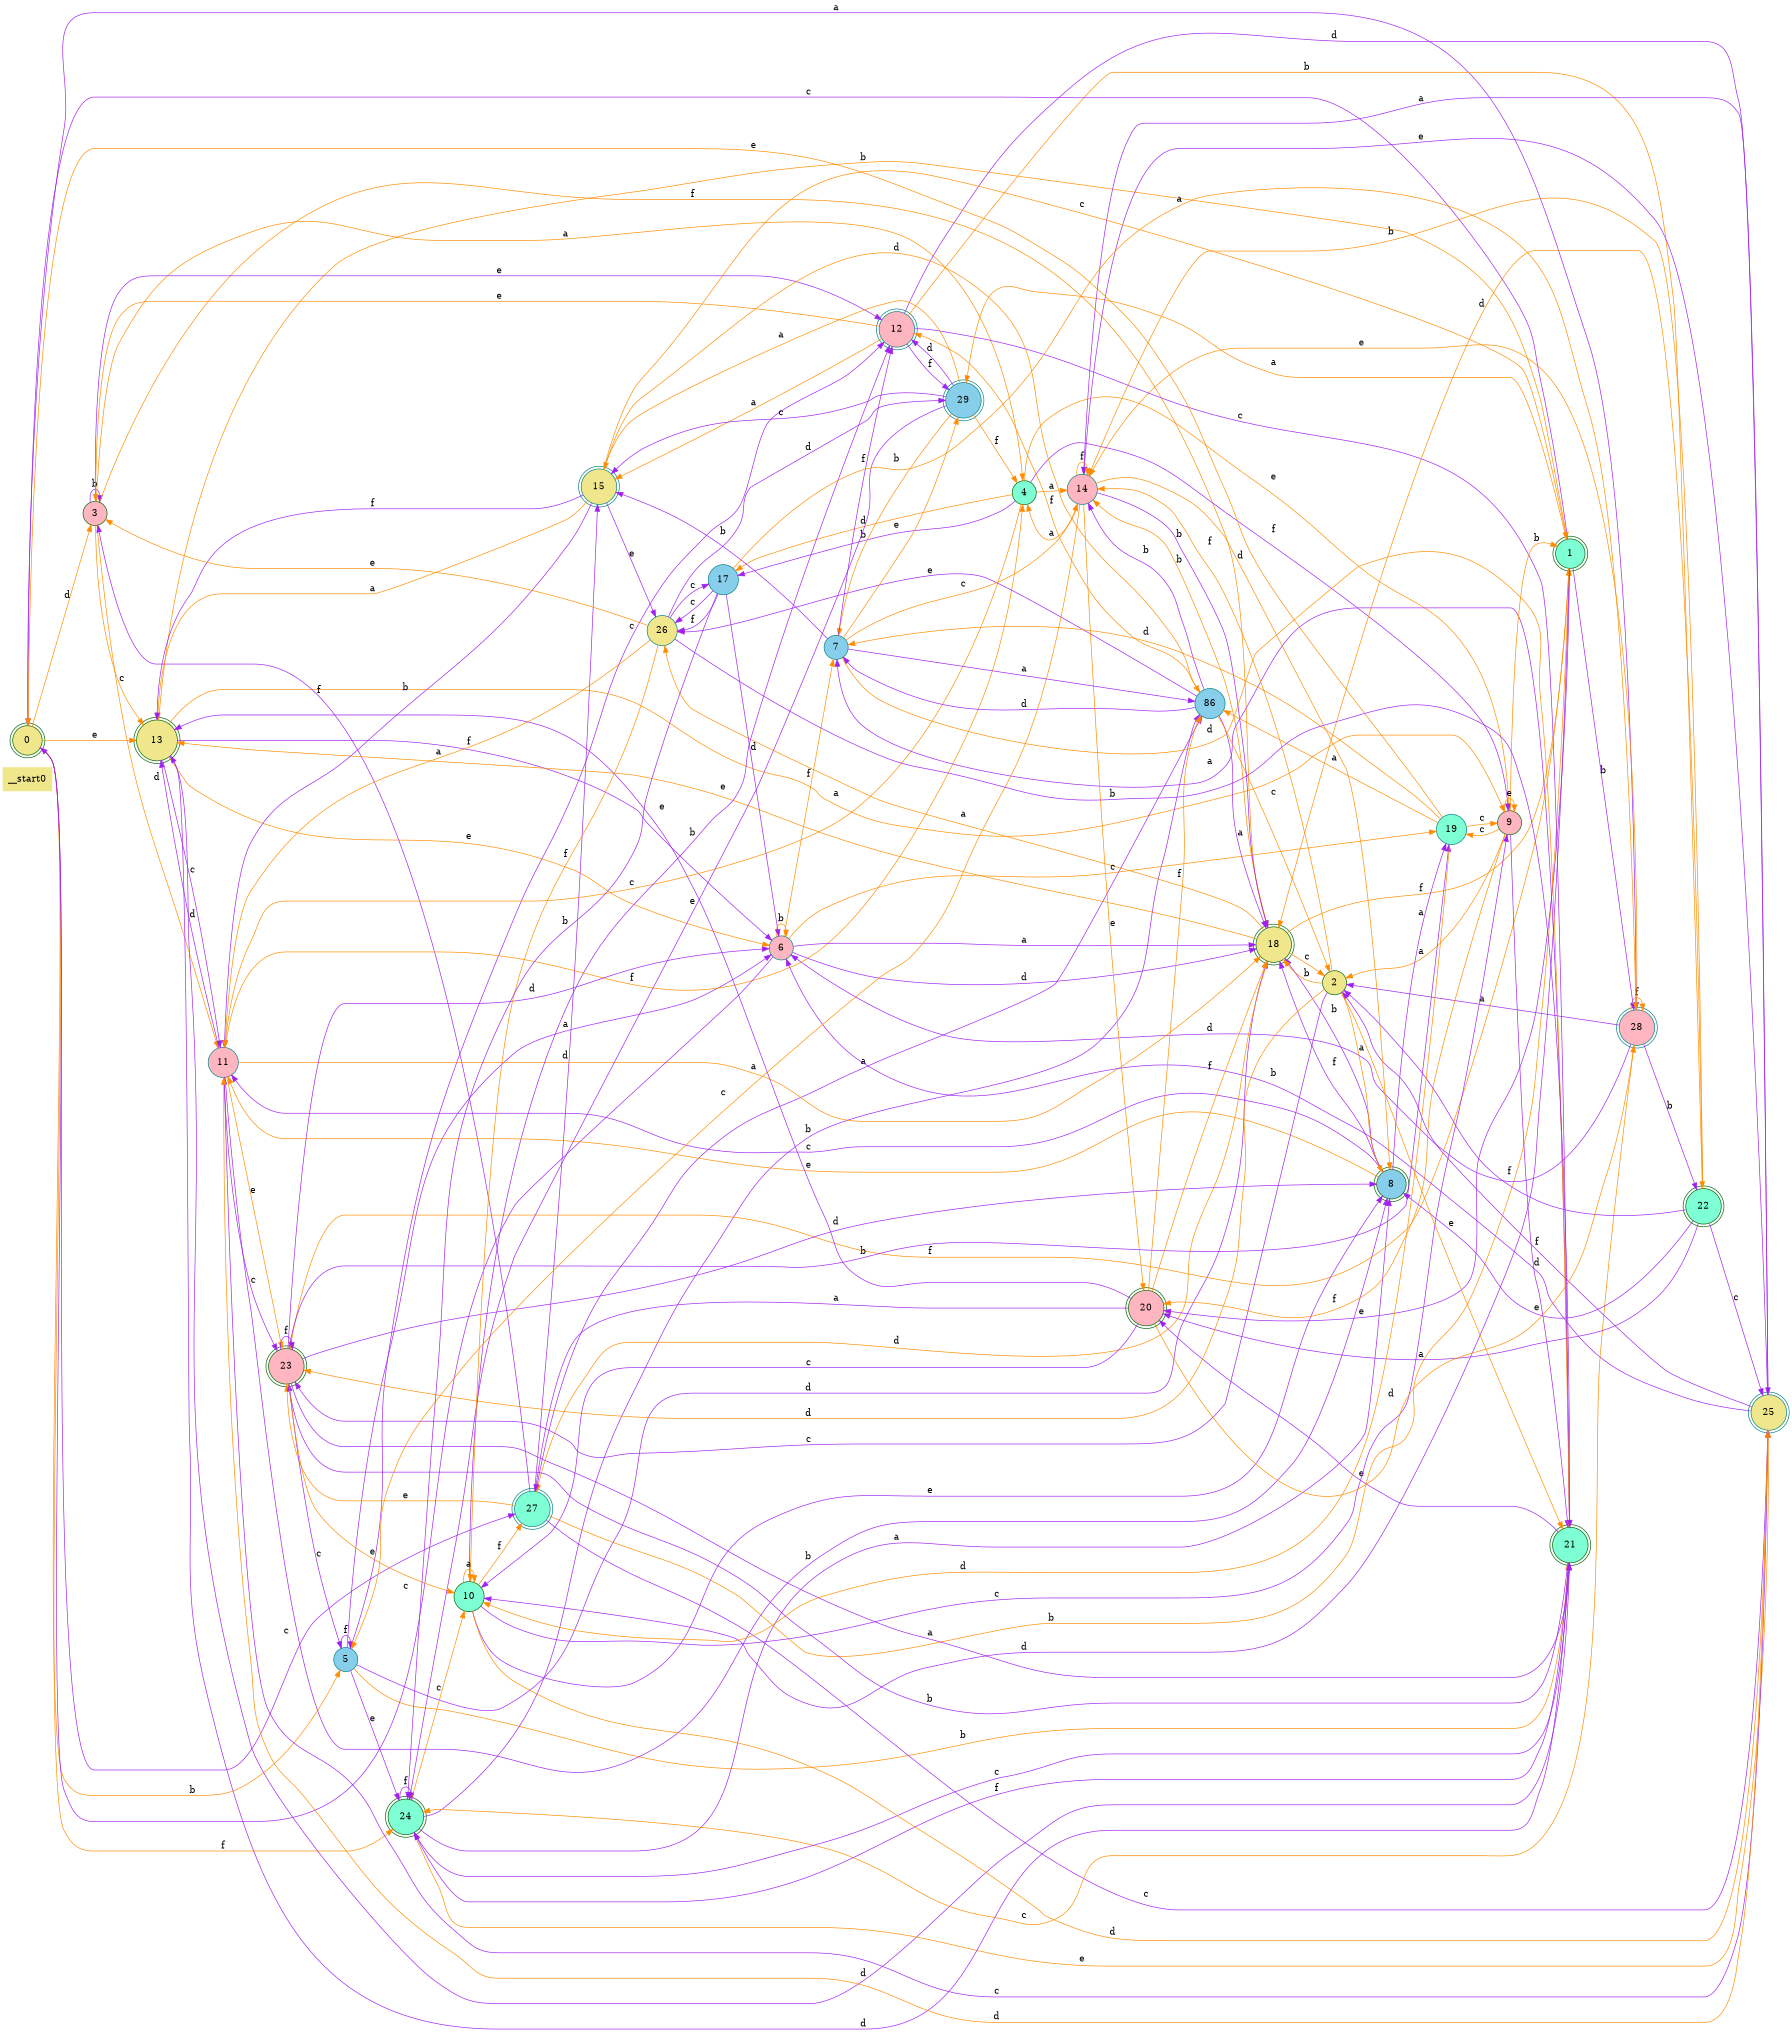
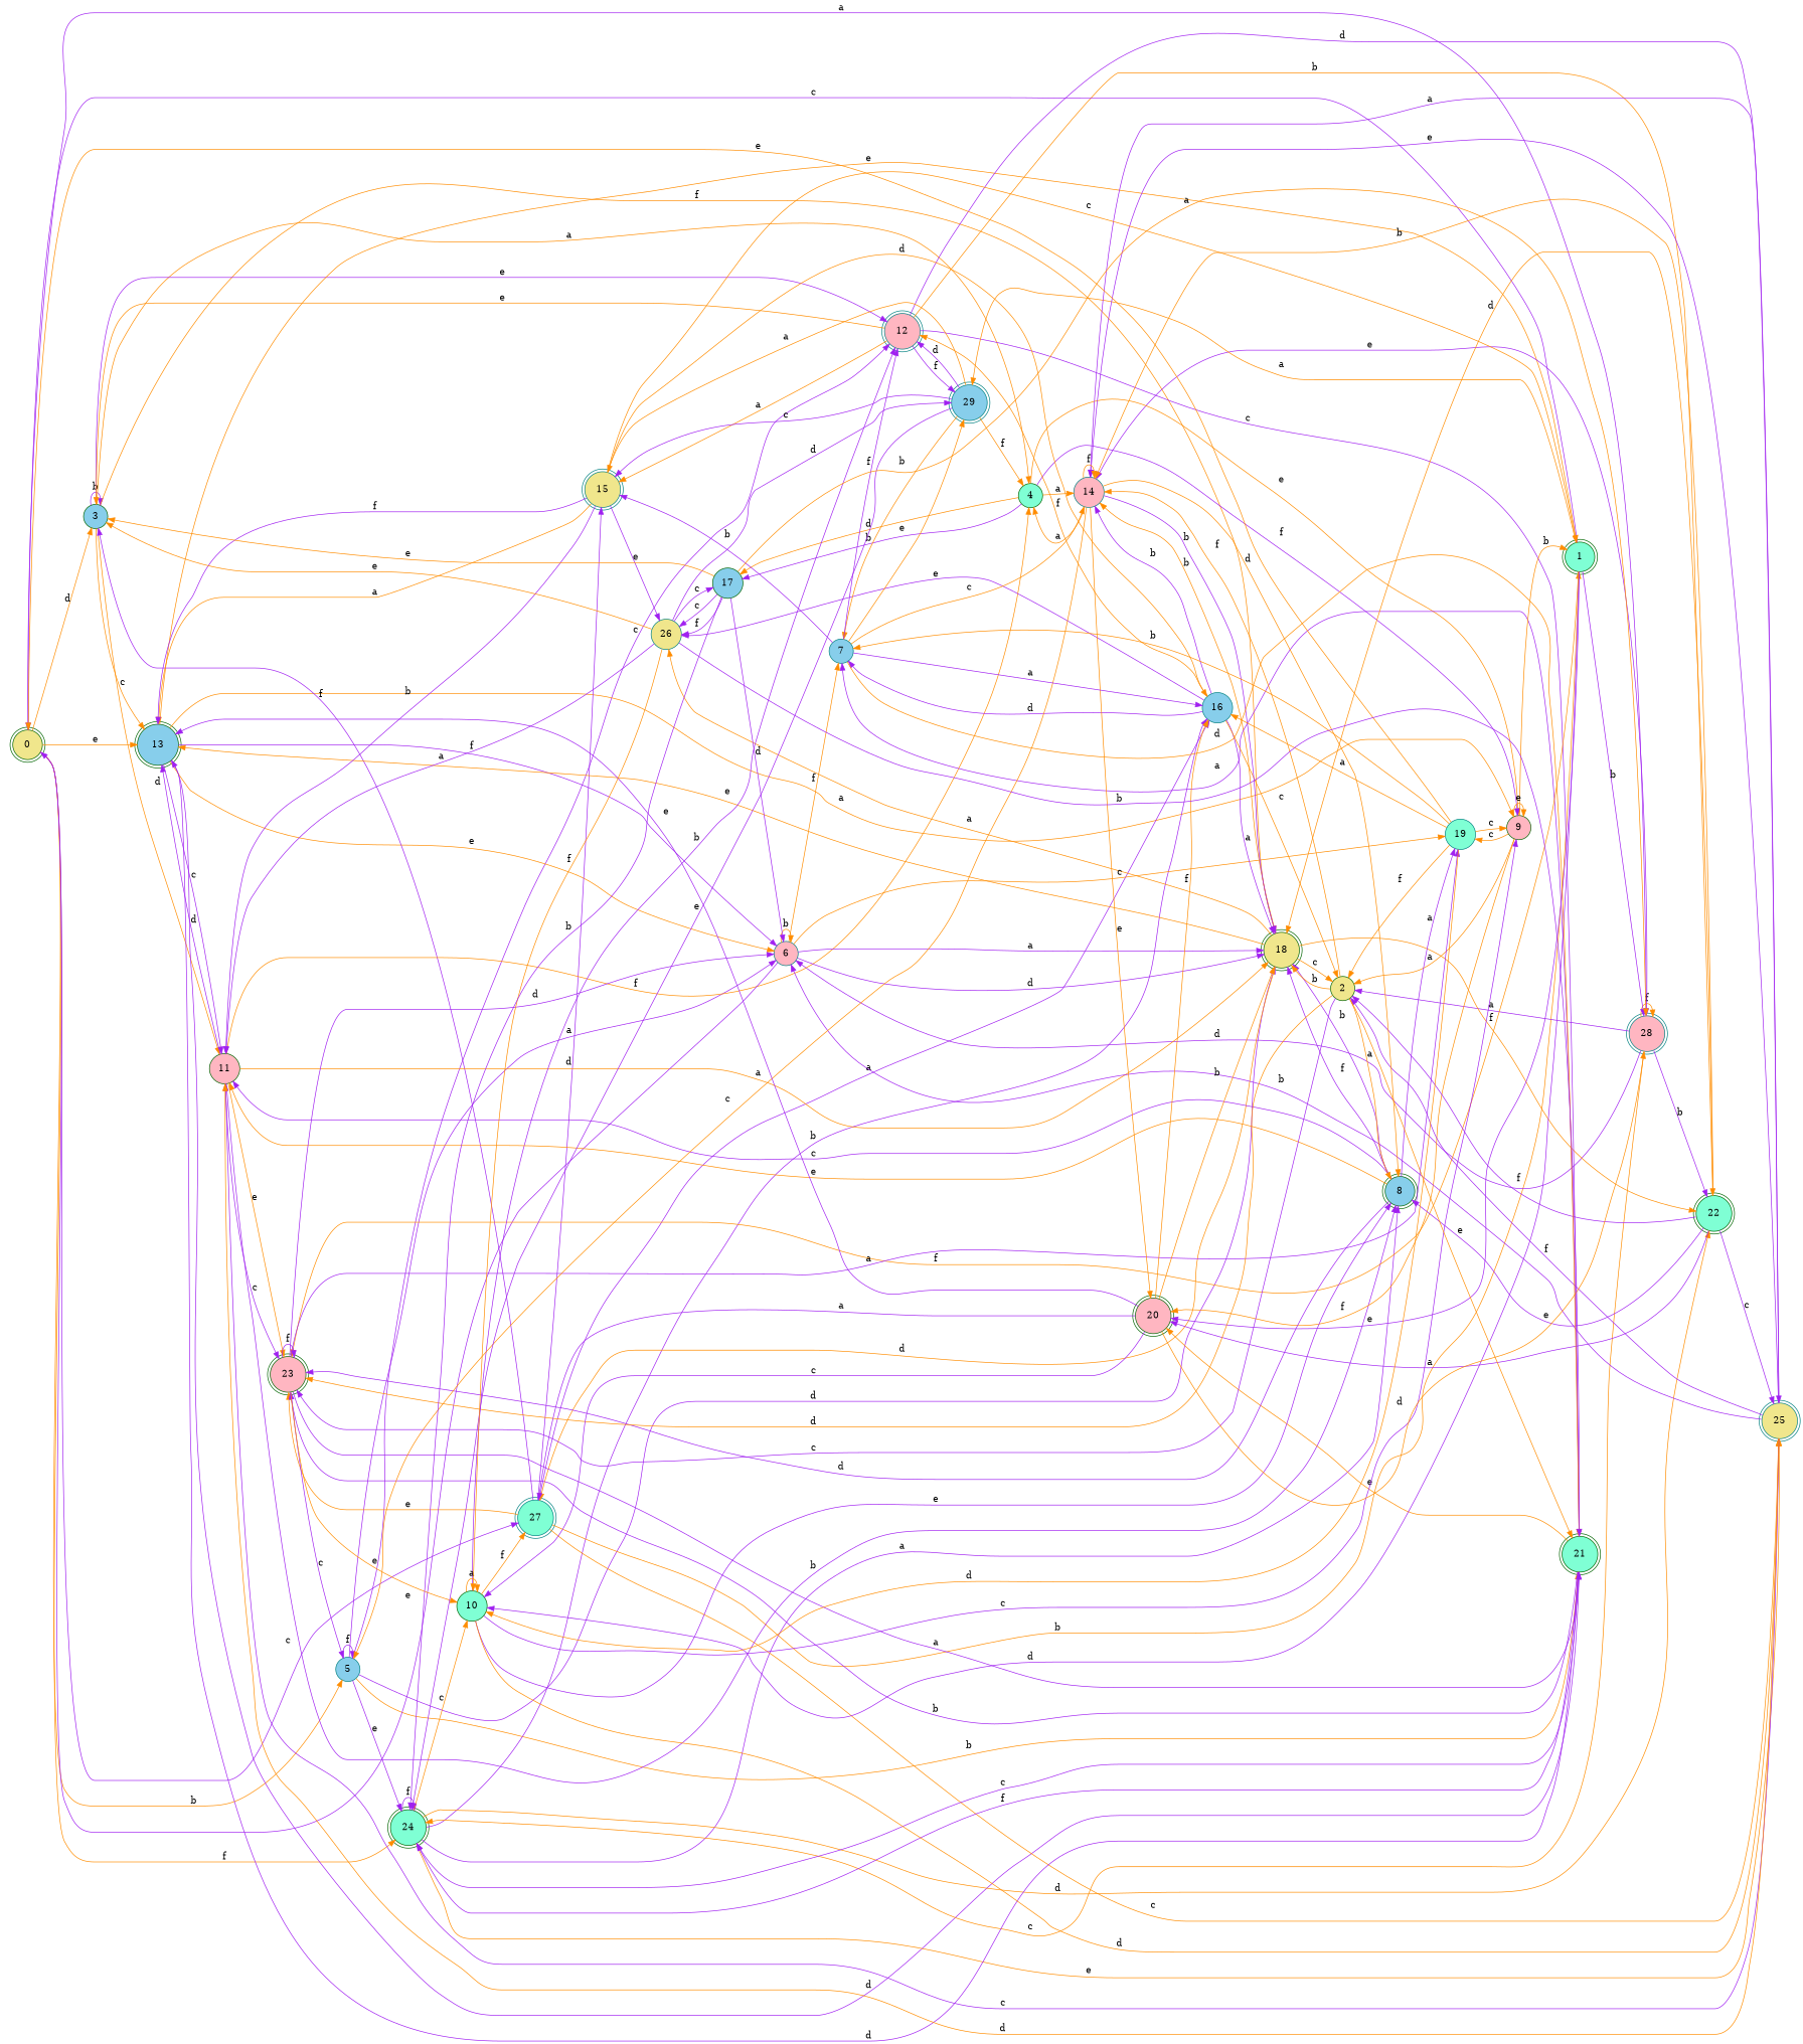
  digraph {
    rankdir=LR
    node [color=darkgreen fillcolor=skyblue shape=doublecircle style="rounded,filled"]
    edge [color=darkorange]
-   __start0 [fillcolor=khaki shape=none style=filled]
    n2 [fillcolor=khaki label=0]
-   n3 [fillcolor=lightpink label=3 shape=circle style=filled]
+   n3 [label=3 shape=circle style=filled]
    n4 [color=teal label=5 shape=circle style=filled]
-   n5 [fillcolor=khaki label=13]
+   n5 [label=13]
    n6 [fillcolor=aquamarine label=24]
    n7 [color=teal fillcolor=aquamarine label=27]
    n8 [color=teal fillcolor=lightpink label=28]
    n9 [fillcolor=khaki label=18]
    n10 [fillcolor=aquamarine label=4 shape=circle style=filled]
-   n11 [color=teal fillcolor=lightpink label=11 shape=circle style=filled]
+   n11 [fillcolor=lightpink label=11 shape=circle style=filled]
    n12 [color=teal fillcolor=lightpink label=12]
    n13 [fillcolor=aquamarine label=21]
    n14 [color=teal fillcolor=lightpink label=6 shape=circle style=filled]
    n15 [fillcolor=aquamarine label=1]
    n16 [fillcolor=lightpink label=9 shape=circle style=filled]
    n17 [fillcolor=aquamarine label=10 shape=circle style=filled]
    n18 [label=8]
-   n19 [color=teal label=86 shape=circle style=filled]
+   n19 [color=teal label=16 shape=circle style=filled]
    n20 [color=teal fillcolor=khaki label=25]
    n21 [fillcolor=aquamarine label=22]
    n22 [fillcolor=lightpink label=23]
    n23 [color=teal fillcolor=khaki label=15]
    n24 [fillcolor=khaki label=2 shape=circle style=filled]
    n25 [color=teal fillcolor=lightpink label=14 shape=circle style=filled]
    n26 [fillcolor=lightpink label=20]
    n27 [color=teal label=29]
    n28 [color=teal fillcolor=aquamarine label=19 shape=circle style=filled]
    n29 [color=teal label=7 shape=circle style=filled]
    n30 [color=teal fillcolor=khaki label=26 shape=circle style=filled]
-   n31 [color=teal label=17 shape=circle style=filled]
+   n31 [label=17 shape=circle style=filled]
    n2 -> n3 [label=d]
    n2 -> n4 [label=b]
    n2 -> n5 [label=e]
    n2 -> n6 [label=f]
    n2 -> n7 [color=purple label=c]
    n2 -> n8 [color=purple label=a]
    n3 -> n3 [color=purple label=b]
    n3 -> n5 [label=c]
    n3 -> n9 [label=f]
    n3 -> n10 [label=a]
    n3 -> n11 [label=d]
    n3 -> n12 [color=purple label=e]
    n4 -> n4 [color=purple label=f]
    n4 -> n6 [color=purple label=e]
    n4 -> n9 [color=purple label=d]
    n4 -> n12 [color=purple label=c]
    n4 -> n13 [label=b]
    n4 -> n14 [color=purple label=a]
    n5 -> n11 [color=purple label=c]
    n5 -> n13 [color=purple label=d]
    n5 -> n14 [label=e]
    n5 -> n14 [color=purple label=f]
-   n5 -> n15 [label=b]
+   n5 -> n15 [label=e]
    n5 -> n16 [label=a]
    n6 -> n6 [color=purple label=f]
    n6 -> n17 [label=c]
    n6 -> n18 [color=purple label=a]
    n6 -> n19 [color=purple label=b]
    n6 -> n20 [label=e]
+   n6 -> n21 [label=d]
    n7 -> n3 [color=purple label=f]
    n7 -> n15 [label=b]
    n7 -> n19 [color=purple label=a]
-   n7 -> n20 [color=purple label=c]
+   n7 -> n20 [label=c]
    n7 -> n22 [label=e]
    n7 -> n23 [color=purple label=d]
    n8 -> n6 [label=c]
    n8 -> n8 [label=f]
    n8 -> n14 [color=purple label=d]
    n8 -> n21 [color=purple label=b]
    n8 -> n24 [color=purple label=a]
-   n8 -> n25 [label=e]
+   n8 -> n25 [color=purple label=e]
    n9 -> n5 [label=e]
    n9 -> n7 [label=d]
-   n9 -> n15 [label=f]
+   n9 -> n21 [label=f]
    n9 -> n24 [label=c]
    n9 -> n25 [label=b]
    n9 -> n30 [label=a]
-   n10 -> n11 [label=c]
    n10 -> n16 [label=e]
    n10 -> n16 [color=purple label=f]
    n10 -> n25 [label=a]
    n10 -> n31 [color=purple label=b]
    n10 -> n31 [label=d]
    n11 -> n5 [color=purple label=d]
    n11 -> n9 [label=a]
    n11 -> n10 [label=f]
    n11 -> n18 [color=purple label=b]
    n11 -> n22 [color=purple label=c]
    n11 -> n22 [label=e]
    n12 -> n3 [label=e]
    n12 -> n13 [color=purple label=c]
    n12 -> n20 [color=purple label=d]
    n12 -> n21 [label=b]
    n12 -> n23 [label=a]
    n12 -> n27 [color=purple label=f]
    n13 -> n5 [color=purple label=d]
    n13 -> n6 [color=purple label=c]
    n13 -> n6 [color=purple label=f]
    n13 -> n22 [color=purple label=b]
-   n13 -> n26 [color=purple label=e]
+   n13 -> n26 [label=e]
    n13 -> n29 [color=purple label=a]
-   n14 -> n2 [color=purple label=c]
+   n14 -> n2 [color=purple label=e]
    n14 -> n9 [color=purple label=a]
    n14 -> n9 [color=purple label=d]
    n14 -> n14 [label=b]
    n14 -> n28 [label=c]
    n14 -> n29 [label=f]
    n15 -> n2 [color=purple label=c]
    n15 -> n8 [color=purple label=b]
    n15 -> n17 [color=purple label=d]
    n15 -> n22 [label=f]
    n15 -> n26 [color=purple label=e]
    n15 -> n27 [label=a]
-   n16 -> n13 [color=purple label=d]
    n16 -> n15 [label=b]
    n16 -> n16 [label=e]
    n16 -> n24 [label=a]
    n16 -> n26 [label=f]
    n16 -> n28 [label=c]
    n17 -> n7 [label=f]
    n17 -> n12 [color=purple label=b]
    n17 -> n16 [color=purple label=c]
    n17 -> n17 [label=a]
    n17 -> n18 [color=purple label=e]
    n17 -> n20 [label=d]
    n18 -> n9 [color=purple label=b]
    n18 -> n9 [color=purple label=f]
    n18 -> n11 [color=purple label=c]
    n18 -> n11 [label=e]
-   n22 -> n18 [color=purple label=d]
+   n18 -> n22 [color=purple label=d]
    n18 -> n28 [color=purple label=a]
    n19 -> n9 [color=purple label=a]
    n19 -> n12 [label=f]
    n19 -> n24 [label=c]
    n19 -> n25 [color=purple label=b]
    n19 -> n29 [color=purple label=d]
    n19 -> n30 [color=purple label=e]
    n20 -> n11 [color=purple label=c]
    n20 -> n11 [label=d]
    n20 -> n14 [color=purple label=b]
    n20 -> n24 [color=purple label=f]
    n20 -> n25 [color=purple label=a]
    n20 -> n25 [color=purple label=e]
    n21 -> n9 [label=d]
    n21 -> n18 [color=purple label=e]
    n21 -> n20 [color=purple label=c]
    n21 -> n24 [color=purple label=f]
    n21 -> n25 [label=b]
    n21 -> n26 [color=purple label=a]
    n22 -> n4 [color=purple label=c]
    n22 -> n13 [color=purple label=a]
    n22 -> n14 [color=purple label=d]
    n22 -> n17 [label=e]
    n22 -> n22 [color=purple label=f]
-   n22 -> n28 [color=purple label=b]
+   n22 -> n28 [color=purple label=a]
    n23 -> n5 [label=a]
    n23 -> n5 [color=purple label=f]
    n23 -> n11 [color=purple label=b]
    n23 -> n15 [label=c]
    n23 -> n19 [label=d]
    n23 -> n30 [color=purple label=e]
    n24 -> n9 [label=b]
    n24 -> n13 [label=e]
    n24 -> n18 [label=a]
    n24 -> n22 [color=purple label=c]
    n24 -> n22 [label=d]
    n24 -> n25 [label=f]
    n25 -> n4 [label=c]
    n25 -> n9 [color=purple label=b]
    n25 -> n10 [label=a]
    n25 -> n18 [label=d]
    n25 -> n25 [label=f]
    n25 -> n26 [label=e]
    n26 -> n5 [color=purple label=e]
    n26 -> n7 [color=purple label=a]
    n26 -> n8 [label=d]
-   n26 -> n9 [label=f]
+   n26 -> n9 [label=b]
    n26 -> n17 [color=purple label=c]
    n26 -> n19 [label=f]
    n27 -> n6 [color=purple label=e]
    n27 -> n10 [label=f]
    n27 -> n12 [color=purple label=d]
    n27 -> n23 [label=a]
    n27 -> n23 [color=purple label=c]
    n27 -> n29 [label=b]
    n28 -> n2 [label=e]
    n28 -> n16 [label=c]
    n28 -> n17 [label=d]
    n28 -> n19 [label=a]
-   n28 -> n29 [label=d]
+   n28 -> n24 [label=f]
+   n28 -> n29 [label=b]
    n29 -> n12 [color=purple label=f]
    n29 -> n13 [label=d]
    n29 -> n19 [color=purple label=a]
    n29 -> n23 [color=purple label=b]
    n29 -> n25 [label=c]
    n29 -> n27 [label=e]
    n30 -> n3 [label=e]
-   n30 -> n11 [label=a]
+   n30 -> n11 [color=purple label=a]
    n30 -> n13 [color=purple label=b]
    n30 -> n17 [label=f]
    n30 -> n27 [color=purple label=d]
    n30 -> n31 [color=purple label=c]
+   n31 -> n3 [label=e]
    n31 -> n6 [color=purple label=b]
    n31 -> n8 [label=a]
    n31 -> n14 [color=purple label=d]
    n31 -> n30 [color=purple label=c]
    n31 -> n30 [color=purple label=f]
  }
